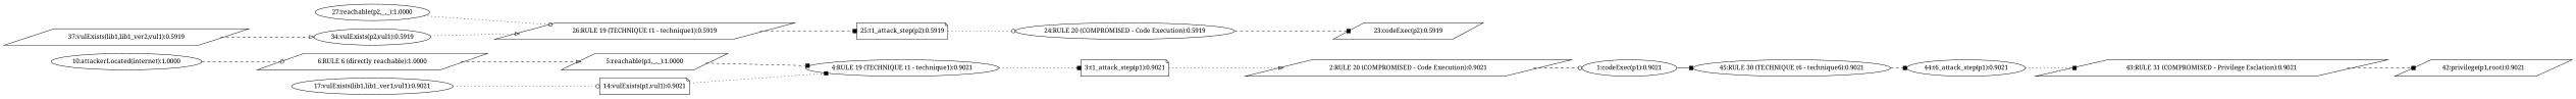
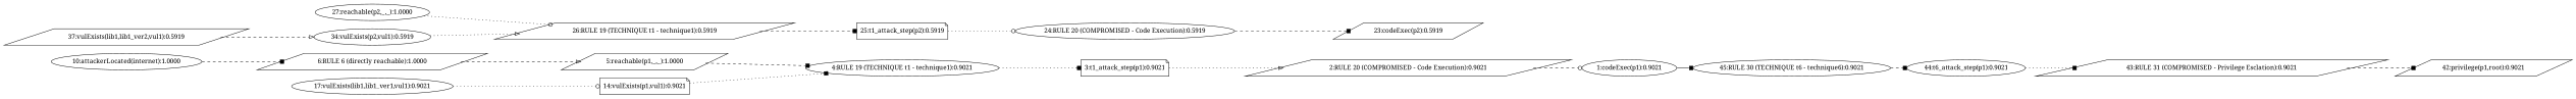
  strict digraph {
    fontname="Noto Serif"
    rankdir=LR
    node [fontname="Noto Serif" probability=0.9020731155610687 shape=ellipse]
    edge [arrowhead=box fontname="Noto Serif" style=dashed]
    n1 [label="1:codeExec(p1):0.9021"]
    n2 [label="45:RULE 30 (TECHNIQUE t6 - technique6):0.9021"]
    n3 [label="44:t6_attack_step(p1):0.9021"]
    n4 [label="43:RULE 31 (COMPROMISED - Privilege Esclation):0.9021" shape=parallelogram]
    n5 [label="2:RULE 20 (COMPROMISED - Code Execution):0.9021" shape=parallelogram]
    n6 [label="3:t1_attack_step(p1):0.9021" shape=note]
    n7 [label="4:RULE 19 (TECHNIQUE t1 - technique1):0.9021"]
    n8 [label="5:reachable(p1,_,_):1.0000" probability=1.0 shape=parallelogram]
    n9 [label="6:RULE 6 (directly reachable):1.0000" probability=1.0 shape=parallelogram]
    n10 [label="10:attackerLocated(internet):1.0000" probability=1.0]
    n11 [label="27:reachable(p2,_,_):1.0000" probability=1.0]
    n12 [label="26:RULE 19 (TECHNIQUE t1 - technique1):0.5919" probability=0.5918737796788212 shape=parallelogram]
    n13 [label="14:vulExists(p1,vul1):0.9021" shape=note]
    n14 [label="17:vulExists(lib1,lib1_ver1,vul1):0.9021"]
    n15 [label="23:codeExec(p2):0.5919" probability=0.5918737796788212 shape=parallelogram]
    n16 [label="24:RULE 20 (COMPROMISED - Code Execution):0.5919" probability=0.5918737796788212]
    n17 [label="25:t1_attack_step(p2):0.5919" probability=0.5918737796788212 shape=note]
    n18 [label="34:vulExists(p2,vul1):0.5919" probability=0.5918737796788212]
    n19 [label="37:vulExists(lib1,lib1_ver2,vul1):0.5919" probability=0.5918737796788212 shape=parallelogram]
    n20 [label="42:privilege(p1,root):0.9021" shape=parallelogram]
    n1 -> n2 [style=solid]
    n2 -> n3
    n3 -> n4 [style=dotted]
    n4 -> n20
    n5 -> n1 [arrowhead=odot]
    n6 -> n5 [arrowhead=onormal style=dotted]
    n7 -> n6 [style=dotted]
    n8 -> n7
    n9 -> n8 [arrowhead=onormal]
-   n10 -> n9 [arrowhead=odot]
+   n10 -> n9
    n11 -> n12 [arrowhead=odot style=dotted]
    n12 -> n17
    n13 -> n7 [style=dotted]
    n14 -> n13 [arrowhead=odot style=dotted]
    n16 -> n15
    n17 -> n16 [arrowhead=odot style=dotted]
    n18 -> n12 [arrowhead=onormal style=dotted]
    n19 -> n18 [arrowhead=onormal]
  }
